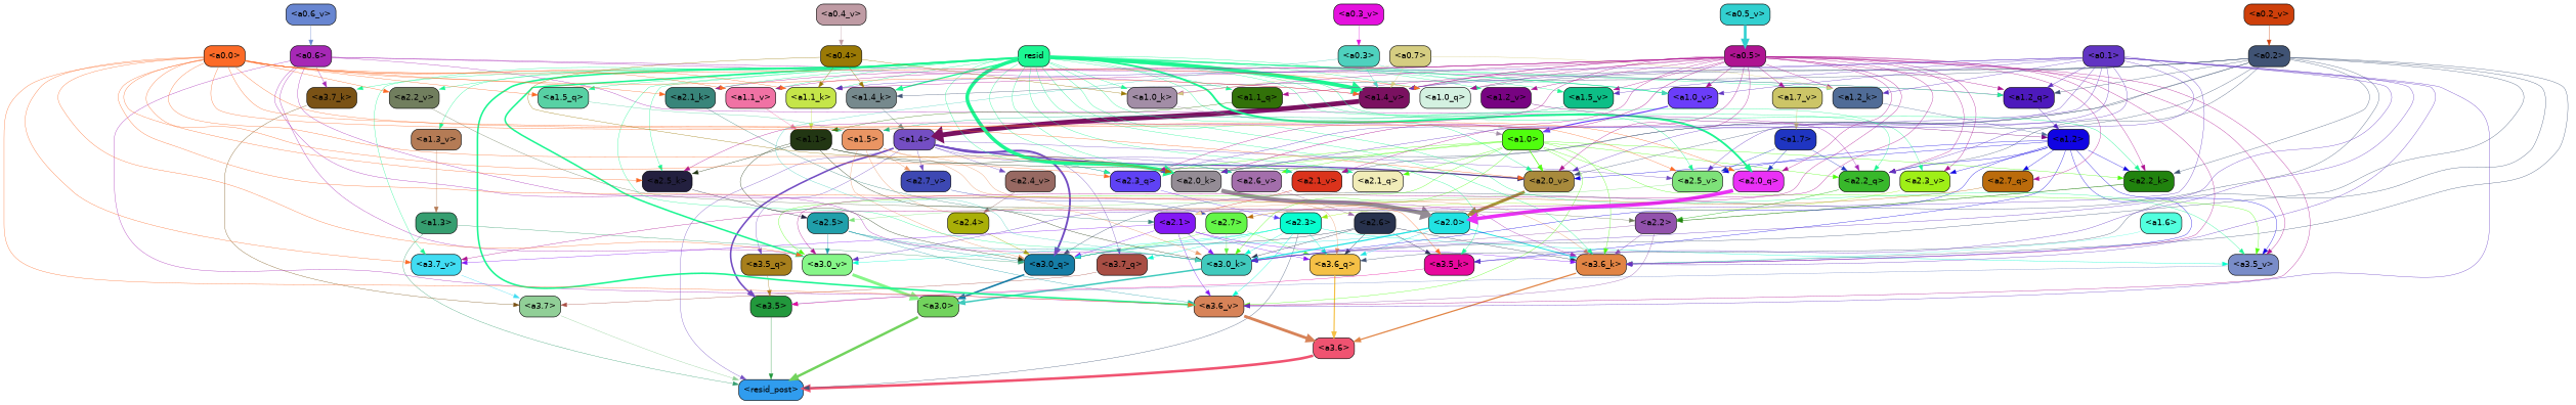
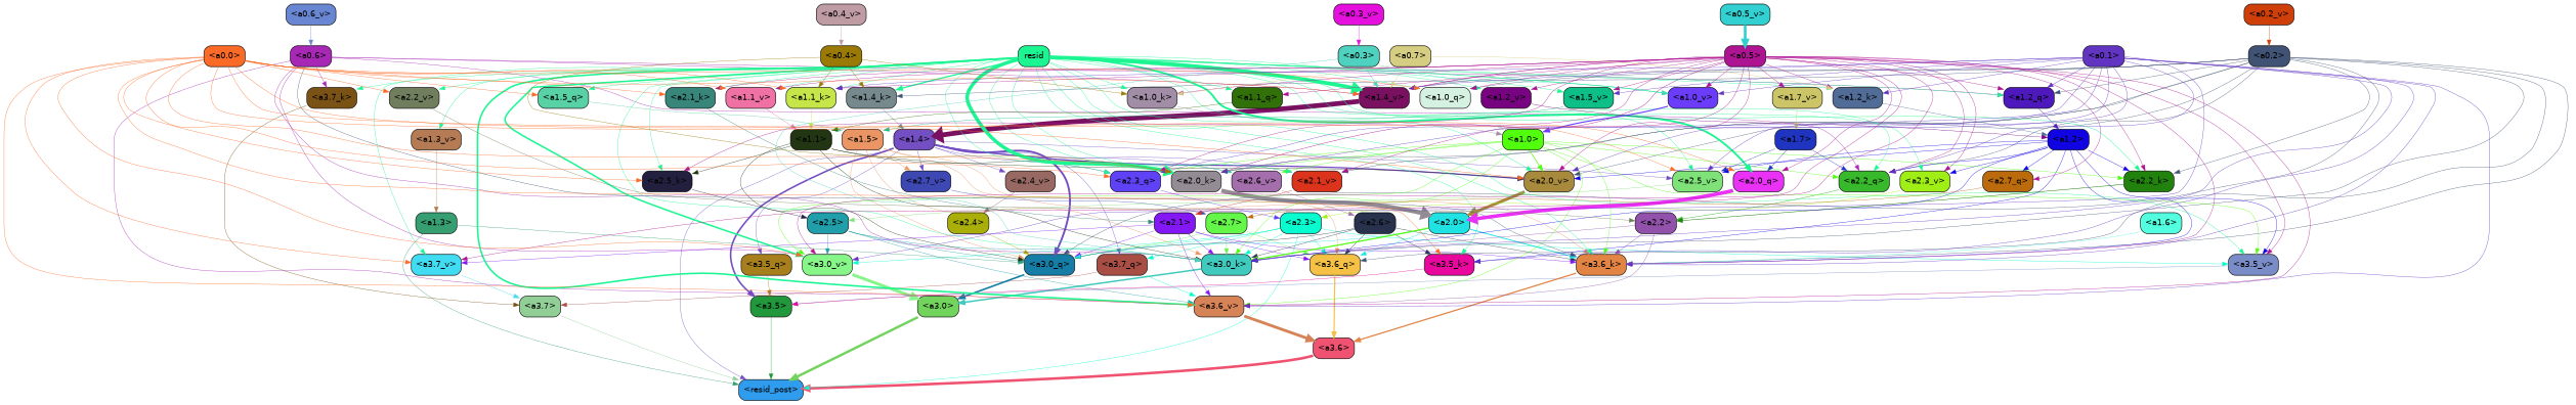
  strict digraph {
    splines=true
    node [color=black fontname=Helvetica shape=box style="filled, rounded"]
    edge [color="#1cf692" penwidth=0.6]
    "<a3.7>" [fillcolor="#91cf97"]
    "<resid_post>" [fillcolor="#309cee"]
    "<a3.6>" [fillcolor="#f05371"]
    "<a3.5>" [fillcolor="#22983c"]
    "<a3.0>" [fillcolor="#72d35d"]
    "<a2.3>" [fillcolor="#07fdcf"]
    "<a3.7_q>" [fillcolor="#a84e44"]
    "<a3.6_q>" [fillcolor="#f5c046"]
    "<a3.0_q>" [fillcolor="#167da6"]
    "<a3.0_k>" [fillcolor="#40cabd"]
    "<a3.6_v>" [fillcolor="#d78358"]
    "<a3.5_v>" [fillcolor="#798cc8"]
    "<a3.0_v>" [fillcolor="#86f688"]
    "<a1.4>" [fillcolor="#744ec3"]
    "<a3.5_q>" [fillcolor="#a77f1c"]
    "<a2.3_q>" [fillcolor="#5f42f5"]
    "<a2.7_v>" [fillcolor="#3d48b3"]
    "<a2.6_v>" [fillcolor="#a36eab"]
    "<a2.5_v>" [fillcolor="#7ee279"]
    "<a2.4_v>" [fillcolor="#976962"]
    "<a2.1_v>" [fillcolor="#db331c"]
    "<a2.0_v>" [fillcolor="#a88a3c"]
    "<a2.7>" [fillcolor="#64f648"]
    "<a2.6>" [fillcolor="#28324d"]
    "<a2.5>" [fillcolor="#209faa"]
    "<a2.4>" [fillcolor="#a9af08"]
    "<a2.1>" [fillcolor="#8318f4"]
    "<a2.0>" [fillcolor="#21e2e2"]
    "<a3.6_k>" [fillcolor="#e18444"]
    "<a3.5_k>" [fillcolor="#e8089d"]
    "<a3.7_v>" [fillcolor="#41dcf2"]
    "<a1.3>" [fillcolor="#369e70"]
    "<a3.7_k>" [fillcolor="#7a5215"]
    "<a1.5>" [fillcolor="#ea9563"]
    "<a0.2>" [fillcolor="#405374"]
    "<a2.2_q>" [fillcolor="#38b82b"]
    "<a2.2_k>" [fillcolor="#21830e"]
    "<a2.0_k>" [fillcolor="#948c95"]
    "<a1.2_q>" [fillcolor="#4d19bc"]
    "<a1.0_q>" [fillcolor="#d4f1e1"]
    "<a1.4_k>" [fillcolor="#76898d"]
    "<a1.4_v>" [fillcolor="#7a1160"]
    "<a2.2>" [fillcolor="#9252ac"]
    "<a1.2>" [fillcolor="#1004e2"]
    "<a1.0>" [fillcolor="#50fe0e"]
    "<a2.3_v>" [fillcolor="#9fef17"]
    "<a2.7_q>" [fillcolor="#bb6b0b"]
-   "<a2.1_q>" [fillcolor="#f1ecb8"]
    "<a1.1>" [fillcolor="#223613"]
    "<a2.5_k>" [fillcolor="#23203f"]
    "<a0.6>" [fillcolor="#a628b5"]
    n52 [fillcolor="#1cf692" label=resid]
    "<a2.0_q>" [fillcolor="#ea31f6"]
    "<a2.1_k>" [fillcolor="#38857a"]
    "<a2.2_v>" [fillcolor="#717e5e"]
    "<a1.5_q>" [fillcolor="#58d1a4"]
    "<a1.1_q>" [fillcolor="#327109"]
    "<a1.2_k>" [fillcolor="#506c97"]
    "<a1.1_k>" [fillcolor="#c5e549"]
    "<a1.0_k>" [fillcolor="#a28da6"]
    "<a1.5_v>" [fillcolor="#0dbe86"]
    "<a1.3_v>" [fillcolor="#b47b55"]
    "<a1.2_v>" [fillcolor="#770381"]
    "<a1.1_v>" [fillcolor="#f072a4"]
    "<a1.0_v>" [fillcolor="#6b3dfa"]
    "<a1.6>" [fillcolor="#52ffde"]
    "<a0.5>" [fillcolor="#ae1391"]
    "<a1.7_v>" [fillcolor="#ccc567"]
    "<a1.7>" [fillcolor="#1f35c1"]
    "<a0.1>" [fillcolor="#6134c2"]
    "<a0.0>" [fillcolor="#fc6a27"]
    "<a0.3>" [fillcolor="#4ed1be"]
    "<a0.4>" [fillcolor="#9a7905"]
    "<a0.7>" [fillcolor="#d5cd81"]
    "<a0.6_v>" [fillcolor="#6886d1"]
    "<a0.5_v>" [fillcolor="#32d0d0"]
    "<a0.4_v>" [fillcolor="#bf9ba4"]
    "<a0.3_v>" [fillcolor="#e510de"]
    "<a0.2_v>" [fillcolor="#ce3f0a"]
    "<a3.7>" -> "<resid_post>" [color="#91cf97" penwidth=0.6239100098609924]
    "<a3.6>" -> "<resid_post>" [color="#f05371" penwidth=4.569062113761902]
    "<a3.5>" -> "<resid_post>" [color="#22983c"]
    "<a3.0>" -> "<resid_post>" [color="#72d35d" penwidth=4.283544182777405]
-   "<a2.3>" -> "<resid_post>" [color="#405374"]
+   "<a2.3>" -> "<resid_post>" [color="#07fdcf"]
    "<a2.3>" -> "<a3.7_q>" [color="#07fdcf"]
    "<a2.3>" -> "<a3.6_q>" [color="#07fdcf"]
    "<a2.3>" -> "<a3.0_q>" [color="#07fdcf"]
    "<a2.3>" -> "<a3.0_k>" [color="#07fdcf"]
-   "<a2.3>" -> "<a3.6_v>" [color="#07fdcf"]
+   "<a3.7_q>" -> "<a3.6_v>" [color="#07fdcf"]
    "<a2.3>" -> "<a3.5_v>" [color="#07fdcf"]
    "<a2.3>" -> "<a3.0_v>" [color="#07fdcf"]
    "<a3.7_q>" -> "<a3.7>" [color="#a84e44"]
    "<a3.6_q>" -> "<a3.6>" [color="#f5c046" penwidth=2.0347584784030914]
    "<a3.0_q>" -> "<a3.0>" [color="#167da6" penwidth=2.8635367155075073]
    "<a3.0_k>" -> "<a3.0>" [color="#40cabd" penwidth=2.632905662059784]
    "<a3.6_v>" -> "<a3.6>" [color="#d78358" penwidth=4.981305837631226]
    "<a3.5_v>" -> "<a3.5>" [color="#798cc8"]
    "<a3.0_v>" -> "<a3.0>" [color="#86f688" penwidth=5.168330669403076]
    "<a1.4>" -> "<resid_post>" [color="#744ec3"]
    "<a1.4>" -> "<a3.5>" [color="#744ec3" penwidth=2.7934007048606873]
    "<a1.4>" -> "<a3.7_q>" [color="#744ec3"]
    "<a1.4>" -> "<a3.0_q>" [color="#744ec3" penwidth=3.340754985809326]
    "<a1.4>" -> "<a3.5_q>" [color="#744ec3"]
    "<a1.4>" -> "<a2.3_q>" [color="#744ec3"]
    "<a1.4>" -> "<a2.7_v>" [color="#744ec3"]
    "<a1.4>" -> "<a2.6_v>" [color="#744ec3"]
    "<a1.4>" -> "<a2.5_v>" [color="#744ec3"]
    "<a1.4>" -> "<a2.4_v>" [color="#744ec3"]
    "<a1.4>" -> "<a2.1_v>" [color="#744ec3"]
    "<a1.4>" -> "<a2.0_v>" [color="#744ec3" penwidth=2.268759250640869]
    "<a3.5_q>" -> "<a3.5>" [color="#a77f1c"]
    "<a2.3_q>" -> "<a2.3>" [color="#5f42f5"]
    "<a2.7_v>" -> "<a2.7>" [color="#3d48b3"]
    "<a2.6_v>" -> "<a2.6>" [color="#a36eab"]
    "<a2.5_v>" -> "<a2.5>" [color="#7ee279"]
    "<a2.4_v>" -> "<a2.4>" [color="#976962"]
    "<a2.1_v>" -> "<a2.1>" [color="#db331c"]
    "<a2.0_v>" -> "<a2.0>" [color="#a88a3c" penwidth=5.231471925973892]
    "<a2.7>" -> "<a3.6_q>" [color="#64f648"]
    "<a2.7>" -> "<a3.0_q>" [color="#64f648"]
    "<a2.7>" -> "<a3.0_k>" [color="#64f648"]
    "<a2.6>" -> "<a3.6_q>" [color="#28324d"]
    "<a2.6>" -> "<a3.0_q>" [color="#28324d"]
    "<a2.6>" -> "<a3.0_k>" [color="#28324d"]
    "<a2.6>" -> "<a3.6_k>" [color="#28324d"]
    "<a2.6>" -> "<a3.5_k>" [color="#28324d"]
    "<a2.5>" -> "<a3.0_q>" [color="#209faa"]
    "<a2.5>" -> "<a3.0_k>" [color="#209faa"]
    "<a2.5>" -> "<a3.6_v>" [color="#209faa"]
    "<a2.5>" -> "<a3.0_v>" [color="#209faa"]
    "<a2.4>" -> "<a3.0_q>" [color="#a9af08"]
    "<a2.1>" -> "<a3.6_q>" [color="#8318f4"]
    "<a2.1>" -> "<a3.0_q>" [color="#8318f4"]
    "<a2.1>" -> "<a3.0_k>" [color="#8318f4"]
    "<a2.1>" -> "<a3.6_v>" [color="#8318f4"]
    "<a2.1>" -> "<a3.6_k>" [color="#8318f4"]
    "<a2.1>" -> "<a3.7_v>" [color="#8318f4"]
    "<a2.0>" -> "<a3.6_q>" [color="#21e2e2"]
    "<a2.0>" -> "<a3.0_q>" [color="#21e2e2"]
-   "<a2.0>" -> "<a3.0_k>" [color="#21e2e2" penwidth=2.161143198609352]
+   "<a2.0>" -> "<a3.0_k>" [color="#50fe0e" penwidth=2.161143198609352]
    "<a2.0>" -> "<a3.6_k>" [color="#21e2e2" penwidth=1.6382827460765839]
    "<a3.6_k>" -> "<a3.6>" [color="#e18444" penwidth=2.1760786175727844]
    "<a3.5_k>" -> "<a3.5>" [color="#e8089d"]
    "<a3.7_v>" -> "<a3.7>" [color="#41dcf2"]
    "<a1.3>" -> "<resid_post>" [color="#369e70"]
    "<a1.3>" -> "<a3.0_q>" [color="#369e70"]
    "<a3.7_k>" -> "<a3.7>" [color="#7a5215"]
    "<a1.5>" -> "<a3.6_q>" [color="#ea9563"]
    "<a1.5>" -> "<a3.0_q>" [color="#ea9563"]
    "<a1.5>" -> "<a3.0_k>" [color="#ea9563"]
    "<a1.5>" -> "<a2.7_v>" [color="#ea9563"]
    "<a1.5>" -> "<a3.6_k>" [color="#ea9563"]
    "<a0.2>" -> "<a3.6_q>" [color="#405374"]
    "<a0.2>" -> "<a3.0_q>" [color="#405374"]
    "<a0.2>" -> "<a3.0_k>" [color="#405374"]
    "<a0.2>" -> "<a2.1_v>" [color="#405374"]
    "<a0.2>" -> "<a2.0_v>" [color="#405374"]
    "<a0.2>" -> "<a3.6_k>" [color="#405374"]
    "<a0.2>" -> "<a2.2_q>" [color="#405374"]
    "<a0.2>" -> "<a2.2_k>" [color="#405374"]
    "<a0.2>" -> "<a2.0_k>" [color="#405374"]
    "<a0.2>" -> "<a1.2_q>" [color="#405374"]
    "<a0.2>" -> "<a1.0_q>" [color="#405374"]
    "<a0.2>" -> "<a1.4_k>" [color="#405374"]
    "<a0.2>" -> "<a1.4_v>" [color="#405374"]
    "<a2.2_q>" -> "<a2.2>" [color="#38b82b" penwidth=0.7553567886352539]
    "<a2.2_k>" -> "<a2.2>" [color="#21830e" penwidth=0.8854708671569824]
    "<a2.0_k>" -> "<a2.0>" [color="#948c95" penwidth=7.231504917144775]
    "<a1.2_q>" -> "<a1.2>" [color="#4d19bc"]
    "<a1.0_q>" -> "<a1.0>" [color="#d4f1e1"]
    "<a1.4_k>" -> "<a1.4>" [color="#76898d"]
    "<a1.4_v>" -> "<a1.4>" [color="#7a1160" penwidth=8.36684274673462]
    "<a2.2>" -> "<a3.0_k>" [color="#9252ac"]
    "<a2.2>" -> "<a3.6_v>" [color="#9252ac"]
    "<a2.2>" -> "<a3.6_k>" [color="#9252ac"]
    "<a1.2>" -> "<a3.0_k>" [color="#1004e2"]
    "<a1.2>" -> "<a3.5_v>" [color="#1004e2"]
    "<a1.2>" -> "<a2.5_v>" [color="#1004e2"]
    "<a1.2>" -> "<a2.0_v>" [color="#1004e2"]
    "<a1.2>" -> "<a3.6_k>" [color="#1004e2"]
    "<a1.2>" -> "<a3.5_k>" [color="#1004e2"]
    "<a1.2>" -> "<a2.2_q>" [color="#1004e2"]
    "<a1.2>" -> "<a2.2_k>" [color="#1004e2"]
    "<a1.2>" -> "<a2.3_v>" [color="#1004e2"]
    "<a1.2>" -> "<a2.7_q>" [color="#1004e2"]
    "<a1.0>" -> "<a3.0_k>" [color="#50fe0e"]
    "<a1.0>" -> "<a3.6_v>" [color="#50fe0e"]
    "<a1.0>" -> "<a3.5_v>" [color="#50fe0e"]
    "<a1.0>" -> "<a3.0_v>" [color="#50fe0e"]
    "<a1.0>" -> "<a2.3_q>" [color="#50fe0e"]
    "<a1.0>" -> "<a2.6_v>" [color="#50fe0e"]
    "<a1.0>" -> "<a2.0_v>" [color="#50fe0e" penwidth=1.2213096618652344]
    "<a1.0>" -> "<a3.6_k>" [color="#50fe0e"]
    "<a1.0>" -> "<a2.2_q>" [color="#50fe0e"]
    "<a1.0>" -> "<a2.2_k>" [color="#50fe0e"]
    "<a1.0>" -> "<a2.0_k>" [color="#50fe0e"]
-   "<a1.0>" -> "<a2.1_q>" [color="#50fe0e"]
    "<a2.3_v>" -> "<a2.3>" [color="#9fef17"]
    "<a2.7_q>" -> "<a2.7>" [color="#bb6b0b"]
-   "<a2.1_q>" -> "<a2.1>" [color="#f1ecb8"]
    "<a1.1>" -> "<a3.0_q>" [color="#223613"]
    "<a1.1>" -> "<a3.0_k>" [color="#223613"]
    "<a1.1>" -> "<a2.0_v>" [color="#223613"]
    "<a1.1>" -> "<a2.0_k>" [color="#223613"]
    "<a1.1>" -> "<a2.5_k>" [color="#223613"]
    "<a2.5_k>" -> "<a2.5>" [color="#23203f"]
    "<a0.6>" -> "<a3.0_k>" [color="#a628b5"]
    "<a0.6>" -> "<a3.6_v>" [color="#a628b5"]
    "<a0.6>" -> "<a3.0_v>" [color="#a628b5"]
-   "<a0.6>" -> "<a3.6_k>" [color="#a628b5"]
+   "<a0.6>" -> "<a3.6_k>" [color="#405374"]
    "<a0.6>" -> "<a3.7_k>" [color="#a628b5"]
    "<a0.6>" -> "<a2.2_q>" [color="#a628b5"]
    "<a0.6>" -> "<a1.2_q>" [color="#a628b5"]
    "<a0.6>" -> "<a1.4_v>" [color="#a628b5"]
    n52 -> "<a3.0_k>"
    n52 -> "<a3.6_v>" [penwidth=2.7825746536254883]
    n52 -> "<a3.5_v>"
    n52 -> "<a3.0_v>" [penwidth=2.6950180530548096]
    n52 -> "<a2.3_q>"
    n52 -> "<a2.6_v>"
    n52 -> "<a2.5_v>"
    n52 -> "<a2.1_v>"
    n52 -> "<a2.0_v>"
    n52 -> "<a3.6_k>"
    n52 -> "<a3.5_k>"
    n52 -> "<a3.7_v>"
    n52 -> "<a3.7_k>"
    n52 -> "<a2.2_q>"
    n52 -> "<a2.2_k>" [penwidth=0.6698317527770996]
    n52 -> "<a2.0_k>" [penwidth=6.12570995092392]
    n52 -> "<a1.2_q>" [penwidth=0.6087074279785156]
    n52 -> "<a1.0_q>"
    n52 -> "<a1.4_k>" [penwidth=2.1858973503112793]
    n52 -> "<a1.4_v>" [penwidth=6.590077131986618]
    n52 -> "<a2.3_v>"
-   n52 -> "<a2.1_q>"
    n52 -> "<a2.5_k>"
    n52 -> "<a2.0_q>" [penwidth=3.305941343307495]
    n52 -> "<a2.1_k>"
    n52 -> "<a2.2_v>"
    n52 -> "<a1.5_q>"
    n52 -> "<a1.1_q>"
    n52 -> "<a1.2_k>"
    n52 -> "<a1.1_k>"
    n52 -> "<a1.0_k>"
    n52 -> "<a1.5_v>"
    n52 -> "<a1.3_v>"
    n52 -> "<a1.2_v>"
    n52 -> "<a1.1_v>"
    n52 -> "<a1.0_v>" [penwidth=1.2076449394226074]
    "<a2.0_q>" -> "<a2.0>" [color="#ea31f6" penwidth=6.256794691085815]
    "<a2.1_k>" -> "<a2.1>" [color="#38857a"]
    "<a2.2_v>" -> "<a2.2>" [color="#717e5e"]
    "<a1.5_q>" -> "<a1.5>" [color="#58d1a4"]
    "<a1.1_q>" -> "<a1.1>" [color="#327109"]
    "<a1.2_k>" -> "<a1.2>" [color="#506c97"]
    "<a1.1_k>" -> "<a1.1>" [color="#c5e549"]
    "<a1.0_k>" -> "<a1.0>" [color="#a28da6"]
    "<a1.5_v>" -> "<a1.5>" [color="#0dbe86"]
    "<a1.3_v>" -> "<a1.3>" [color="#b47b55"]
    "<a1.2_v>" -> "<a1.2>" [color="#770381"]
    "<a1.1_v>" -> "<a1.1>" [color="#f072a4"]
    "<a1.0_v>" -> "<a1.0>" [color="#6b3dfa" penwidth=1.9665732383728027]
    "<a1.6>" -> "<a3.6_k>" [color="#52ffde"]
    "<a0.5>" -> "<a3.6_v>" [color="#ae1391"]
    "<a0.5>" -> "<a3.5_v>" [color="#ae1391"]
    "<a0.5>" -> "<a3.0_v>" [color="#ae1391"]
    "<a0.5>" -> "<a2.3_q>" [color="#ae1391"]
    "<a0.5>" -> "<a2.1_v>" [color="#ae1391"]
    "<a0.5>" -> "<a2.0_v>" [color="#ae1391"]
    "<a0.5>" -> "<a3.6_k>" [color="#ae1391"]
    "<a0.5>" -> "<a3.7_v>" [color="#ae1391"]
    "<a0.5>" -> "<a2.2_q>" [color="#ae1391"]
    "<a0.5>" -> "<a2.2_k>" [color="#ae1391"]
    "<a0.5>" -> "<a2.0_k>" [color="#ae1391" penwidth=0.6900839805603027]
    "<a0.5>" -> "<a1.2_q>" [color="#ae1391"]
    "<a0.5>" -> "<a1.0_q>" [color="#ae1391"]
    "<a0.5>" -> "<a1.4_v>" [color="#ae1391" penwidth=0.9985027313232422]
    "<a0.5>" -> "<a2.3_v>" [color="#ae1391"]
    "<a0.5>" -> "<a2.7_q>" [color="#ae1391"]
    "<a0.5>" -> "<a2.5_k>" [color="#ae1391"]
    "<a0.5>" -> "<a2.0_q>" [color="#ae1391"]
    "<a0.5>" -> "<a2.1_k>" [color="#ae1391"]
    "<a0.5>" -> "<a1.1_q>" [color="#ae1391"]
    "<a0.5>" -> "<a1.2_k>" [color="#ae1391"]
    "<a0.5>" -> "<a1.1_k>" [color="#ae1391"]
    "<a0.5>" -> "<a1.0_k>" [color="#ae1391"]
    "<a0.5>" -> "<a1.5_v>" [color="#ae1391"]
    "<a0.5>" -> "<a1.2_v>" [color="#ae1391"]
    "<a0.5>" -> "<a1.1_v>" [color="#ae1391"]
    "<a0.5>" -> "<a1.0_v>" [color="#ae1391"]
    "<a0.5>" -> "<a1.7_v>" [color="#ae1391"]
    "<a1.7_v>" -> "<a1.7>" [color="#ccc567"]
    "<a1.7>" -> "<a2.5_v>" [color="#1f35c1"]
    "<a1.7>" -> "<a2.2_q>" [color="#1f35c1"]
    "<a1.7>" -> "<a2.0_q>" [color="#1f35c1"]
    "<a0.1>" -> "<a3.0_k>" [color="#6134c2"]
    "<a0.1>" -> "<a3.6_v>" [color="#6134c2"]
    "<a0.1>" -> "<a3.0_v>" [color="#6134c2"]
    "<a0.1>" -> "<a2.3_q>" [color="#6134c2"]
    "<a0.1>" -> "<a2.5_v>" [color="#6134c2"]
    "<a0.1>" -> "<a2.0_v>" [color="#6134c2"]
    "<a0.1>" -> "<a3.6_k>" [color="#6134c2"]
    "<a0.1>" -> "<a3.5_k>" [color="#6134c2"]
    "<a0.1>" -> "<a2.2_q>" [color="#6134c2"]
    "<a0.1>" -> "<a2.0_k>" [color="#6134c2"]
    "<a0.1>" -> "<a1.2_q>" [color="#6134c2" penwidth=0.6218185424804688]
    "<a0.1>" -> "<a1.4_v>" [color="#6134c2"]
    "<a0.1>" -> "<a1.2_k>" [color="#6134c2"]
    "<a0.1>" -> "<a1.1_k>" [color="#6134c2"]
    "<a0.1>" -> "<a1.5_v>" [color="#6134c2"]
    "<a0.1>" -> "<a1.0_v>" [color="#6134c2"]
    "<a0.0>" -> "<a3.6_v>" [color="#fc6a27"]
    "<a0.0>" -> "<a3.0_v>" [color="#fc6a27"]
    "<a0.0>" -> "<a2.3_q>" [color="#fc6a27"]
    "<a0.0>" -> "<a2.5_v>" [color="#fc6a27"]
    "<a0.0>" -> "<a2.0_v>" [color="#fc6a27"]
    "<a0.0>" -> "<a3.5_k>" [color="#fc6a27"]
    "<a0.0>" -> "<a3.7_v>" [color="#fc6a27"]
    "<a0.0>" -> "<a2.0_k>" [color="#fc6a27"]
    "<a0.0>" -> "<a1.0_q>" [color="#fc6a27"]
    "<a0.0>" -> "<a1.4_v>" [color="#fc6a27"]
    "<a0.0>" -> "<a2.5_k>" [color="#fc6a27"]
    "<a0.0>" -> "<a2.0_q>" [color="#fc6a27"]
    "<a0.0>" -> "<a2.1_k>" [color="#fc6a27"]
    "<a0.0>" -> "<a2.2_v>" [color="#fc6a27"]
    "<a0.0>" -> "<a1.5_q>" [color="#fc6a27"]
    "<a0.0>" -> "<a1.1_k>" [color="#fc6a27"]
    "<a0.0>" -> "<a1.1_v>" [color="#fc6a27"]
    "<a0.3>" -> "<a3.0_k>" [color="#4ed1be"]
    "<a0.3>" -> "<a1.4_v>" [color="#4ed1be"]
    "<a0.3>" -> "<a1.0_v>" [color="#4ed1be"]
    "<a0.4>" -> "<a2.0_k>" [color="#9a7905"]
    "<a0.4>" -> "<a1.4_k>" [color="#9a7905"]
    "<a0.4>" -> "<a1.1_k>" [color="#9a7905"]
    "<a0.4>" -> "<a1.0_k>" [color="#9a7905"]
    "<a0.7>" -> "<a1.4_v>" [color="#d5cd81"]
    "<a0.7>" -> "<a1.2_k>" [color="#d5cd81"]
    "<a0.7>" -> "<a1.0_k>" [color="#d5cd81"]
    "<a0.6_v>" -> "<a0.6>" [color="#6886d1"]
    "<a0.5_v>" -> "<a0.5>" [color="#32d0d0" penwidth=4.667354106903076]
    "<a0.4_v>" -> "<a0.4>" [color="#bf9ba4"]
    "<a0.3_v>" -> "<a0.3>" [color="#e510de"]
    "<a0.2_v>" -> "<a0.2>" [color="#ce3f0a"]
  }
